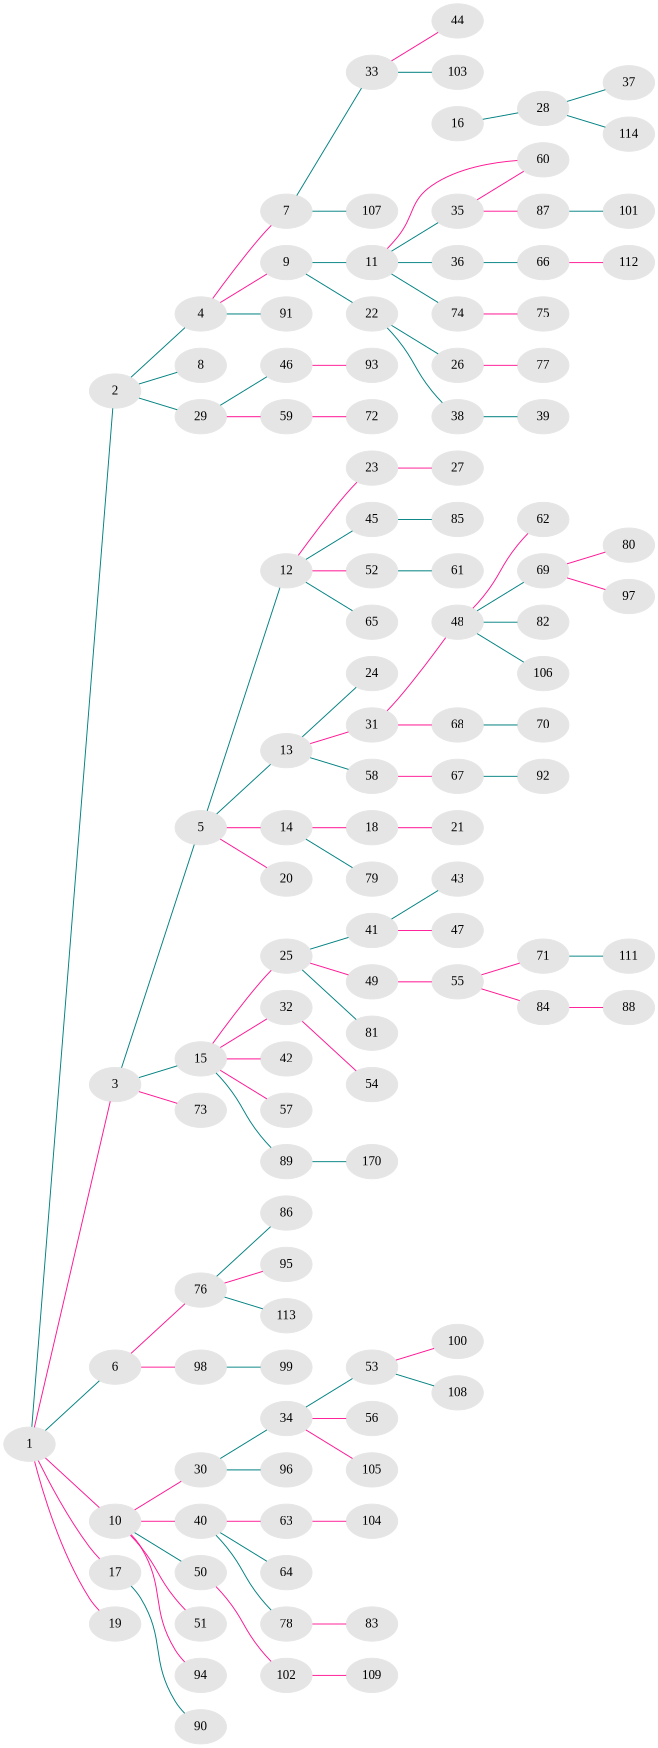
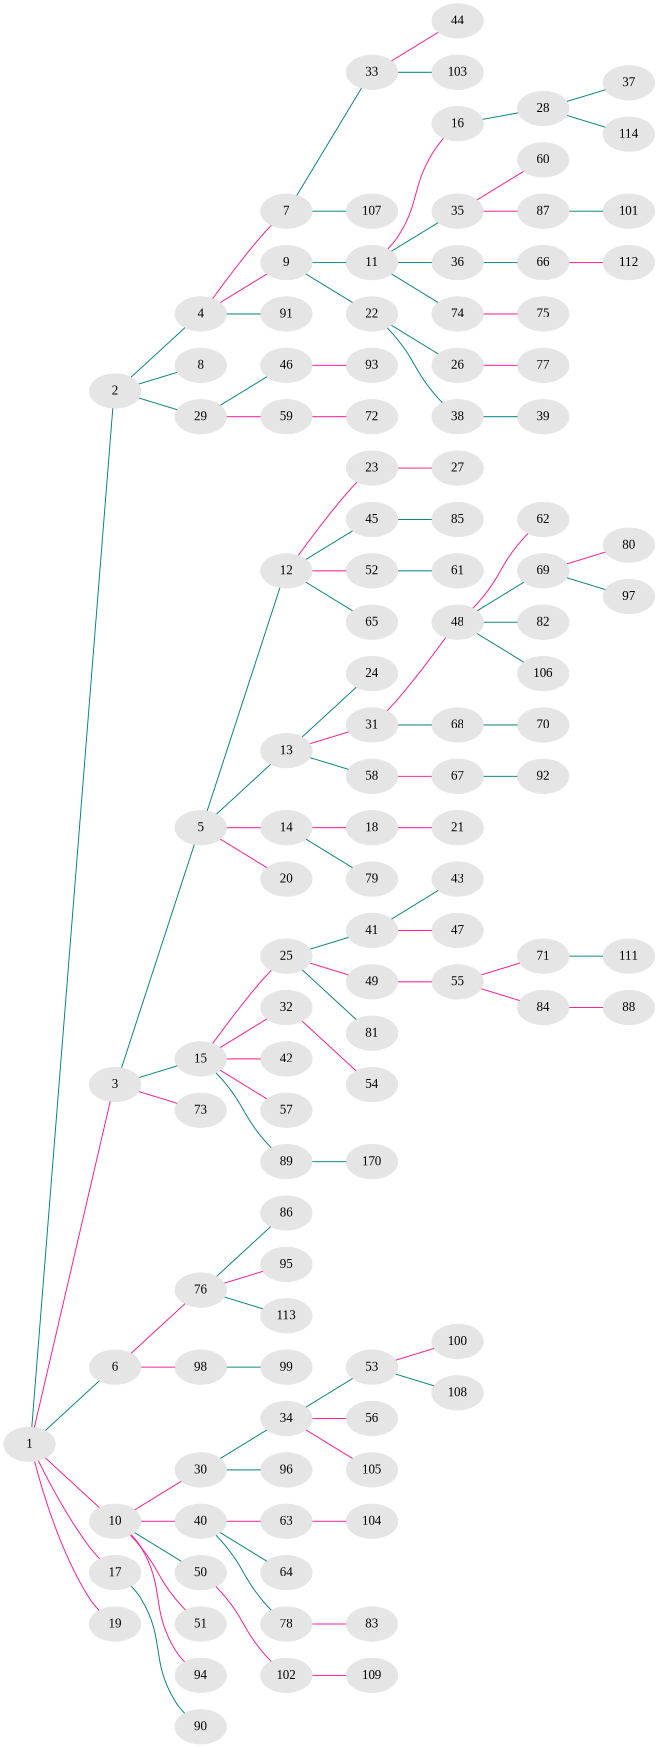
  graph {
    fontname="Liberation Serif"
    rankdir=LR
    node [color=gray90 fontname="Liberation Serif" style=filled]
    edge [color=teal fontname="Liberation Serif"]
    1
    2
    3
    6
    10
    17
    19
    4
    8
    29
    5
    15
    73
    76
    98
    30
    40
    50
    51
    94
    90
    7
    9
    91
    46
    59
    12
    13
    14
    20
    25
    32
    42
    57
    89
    33
    107
    11
    22
    23
    45
    52
    65
    24
    31
    58
    18
    79
    86
    95
    113
    99
    44
    103
    16
    35
    36
    74
    26
    38
    34
    96
    63
    64
    78
    102
    28
    60
    87
    66
    75
    27
    85
    61
    48
    68
    67
    21
    41
    49
    81
    54
    n83 [label=170]
    37
    114
    77
    39
    43
    47
    55
    93
    72
    53
    56
    105
    62
    69
    82
    106
    70
    100
    108
    101
    112
    104
    83
    80
    97
    71
    84
    109
    111
    88
    92
    1 -- 2
    1 -- 3 [color=deeppink]
    1 -- 6
    1 -- 10 [color=deeppink]
    1 -- 17 [color=deeppink]
    1 -- 19 [color=deeppink]
    2 -- 4
    2 -- 8
    2 -- 29
    3 -- 5
    3 -- 15
    3 -- 73 [color=deeppink]
    6 -- 76 [color=deeppink]
    6 -- 98 [color=deeppink]
    10 -- 30 [color=deeppink]
    10 -- 40 [color=deeppink]
    10 -- 50
    10 -- 51 [color=deeppink]
    10 -- 94 [color=deeppink]
    17 -- 90
    4 -- 7 [color=deeppink]
    4 -- 9 [color=deeppink]
    4 -- 91
    29 -- 46
    29 -- 59 [color=deeppink]
    5 -- 12
    5 -- 13
    5 -- 14 [color=deeppink]
    5 -- 20 [color=deeppink]
    15 -- 25 [color=deeppink]
    15 -- 32 [color=deeppink]
    15 -- 42 [color=deeppink]
    15 -- 57 [color=deeppink]
    15 -- 89
    76 -- 86
    76 -- 95 [color=deeppink]
    76 -- 113
    98 -- 99
    30 -- 34
    30 -- 96
    40 -- 63 [color=deeppink]
    40 -- 64
    40 -- 78
    50 -- 102 [color=deeppink]
    7 -- 33
    7 -- 107
    9 -- 11
    9 -- 22
    46 -- 93 [color=deeppink]
    59 -- 72 [color=deeppink]
    12 -- 23 [color=deeppink]
    12 -- 45
    12 -- 52 [color=deeppink]
    12 -- 65
    13 -- 24
    13 -- 31 [color=deeppink]
    13 -- 58
    14 -- 18 [color=deeppink]
    14 -- 79
    25 -- 41
    25 -- 49 [color=deeppink]
    25 -- 81
    32 -- 54 [color=deeppink]
    89 -- n83
    33 -- 44 [color=deeppink]
    33 -- 103
-   11 -- 60 [color=deeppink]
+   11 -- 16 [color=deeppink]
    11 -- 35
    11 -- 36
    11 -- 74
    22 -- 26
    22 -- 38
    23 -- 27 [color=deeppink]
    45 -- 85
    52 -- 61
    31 -- 48 [color=deeppink]
-   31 -- 68 [color=deeppink]
+   31 -- 68
    58 -- 67 [color=deeppink]
    18 -- 21 [color=deeppink]
    16 -- 28
    35 -- 60 [color=deeppink]
    35 -- 87 [color=deeppink]
    36 -- 66
    74 -- 75 [color=deeppink]
    26 -- 77 [color=deeppink]
    38 -- 39
    34 -- 53
    34 -- 56 [color=deeppink]
    34 -- 105 [color=deeppink]
    63 -- 104 [color=deeppink]
    78 -- 83 [color=deeppink]
    102 -- 109 [color=deeppink]
    28 -- 37
    28 -- 114
    87 -- 101
    66 -- 112 [color=deeppink]
    48 -- 62 [color=deeppink]
    48 -- 69
    48 -- 82
    48 -- 106
    68 -- 70
    67 -- 92
    41 -- 43
    41 -- 47 [color=deeppink]
    49 -- 55 [color=deeppink]
    55 -- 71 [color=deeppink]
    55 -- 84 [color=deeppink]
    53 -- 100 [color=deeppink]
    53 -- 108
    69 -- 80 [color=deeppink]
-   69 -- 97 [color=deeppink]
+   69 -- 97
    71 -- 111
    84 -- 88 [color=deeppink]
  }
